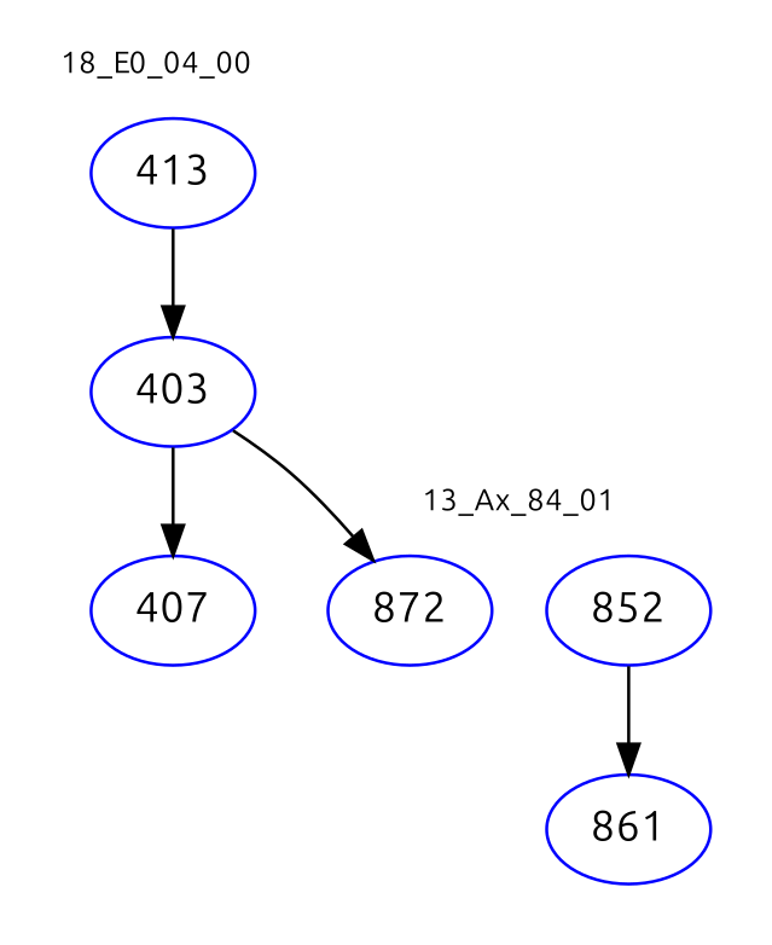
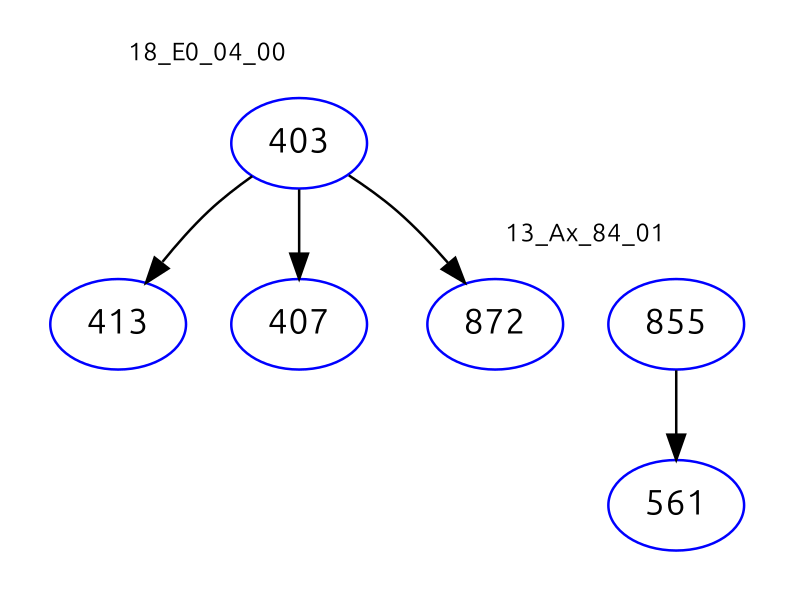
  digraph {
    fontname=Ubuntu
    node [color=blue fontname=Ubuntu]
    edge [color=black fontname=Ubuntu]
-   n1 [label=852]
-   n2 [label=861]
+   n1 [label=855]
+   n2 [label=561]
    n3 [label=872]
    n4 [label=403]
    n5 [label=413]
    n6 [label=407]
    subgraph cluster_1 {
      color=white
      fontsize=10
      label="13_Ax_84_01"
      n1
      n2
      n3
    }
    subgraph cluster_2 {
      color=white
      fontsize=10
      label="18_E0_04_00"
      n4
      n5
      n6
    }
    n1 -> n2
    n4 -> n3
-   n5 -> n4
+   n4 -> n5
    n4 -> n6
  }
